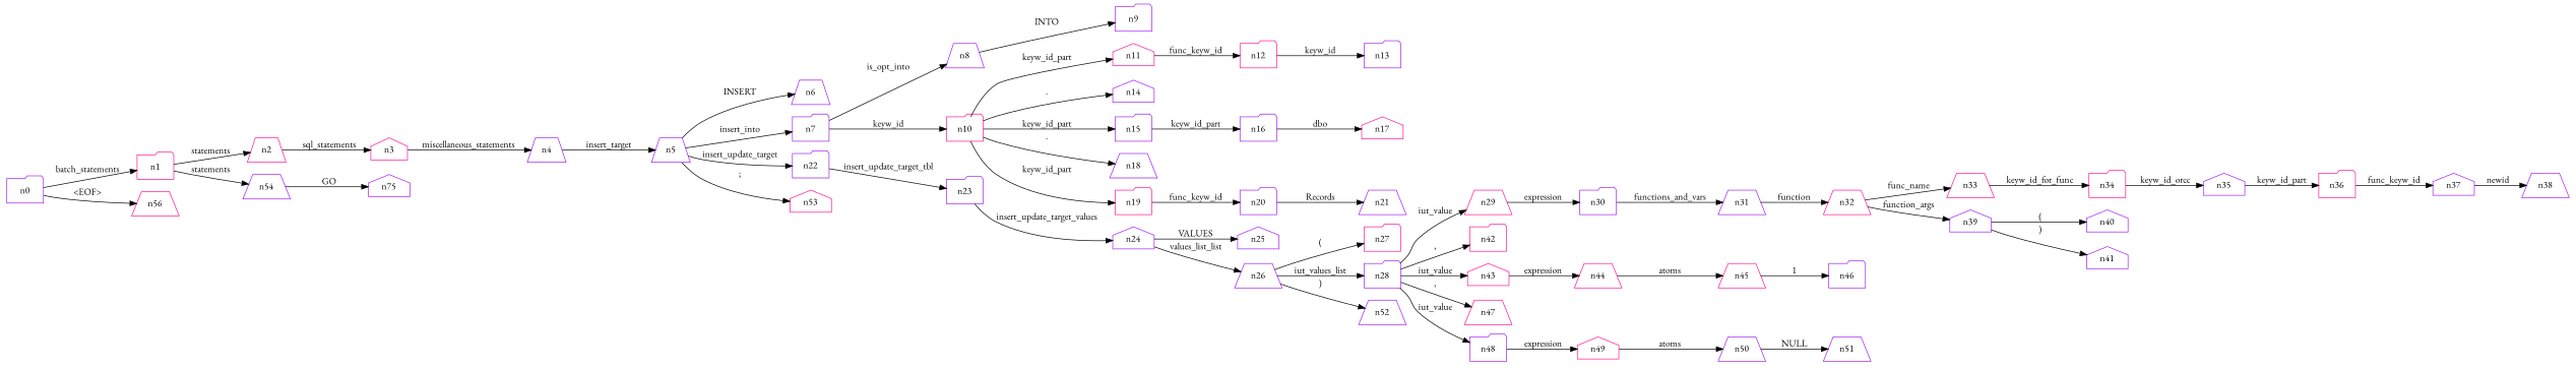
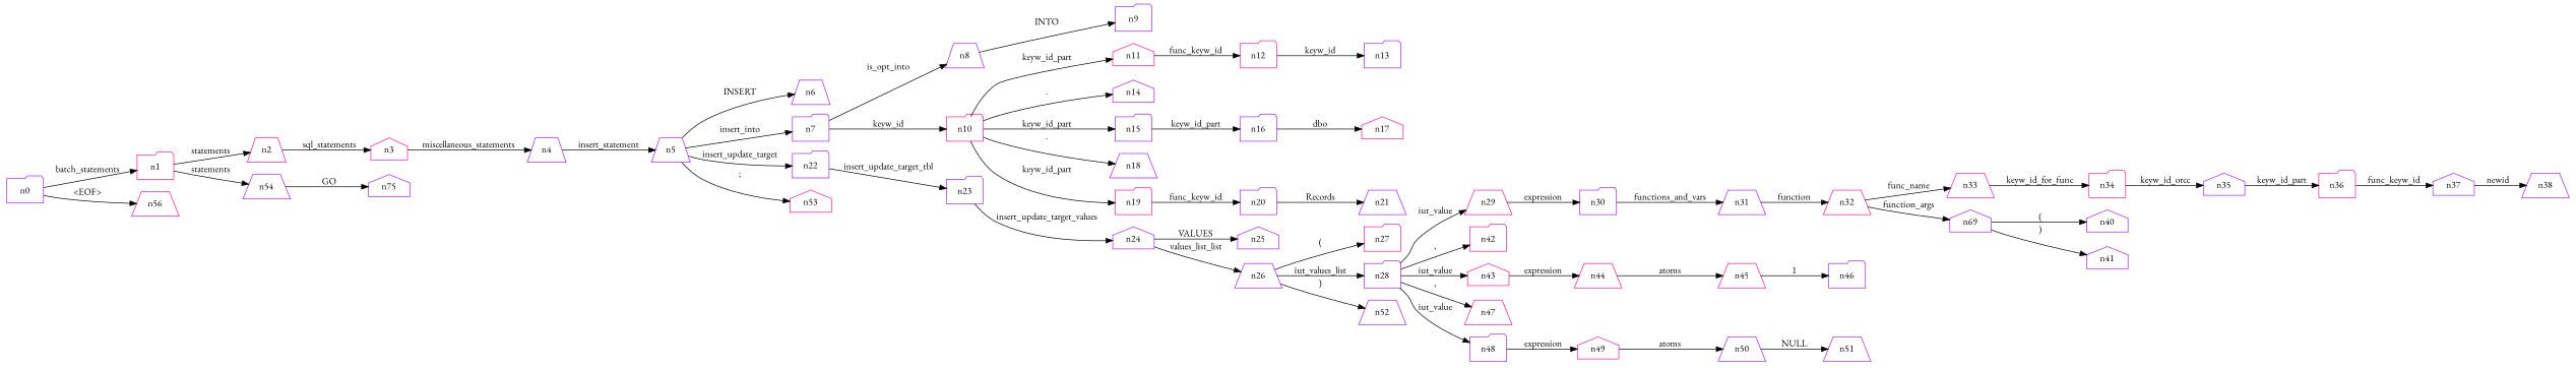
  digraph {
    fontname="EB Garamond"
    rankdir=LR
    node [color=purple fontname="EB Garamond" shape=folder]
    edge [fontname="EB Garamond"]
    n1 [color=deeppink]
    n0
    n56 [color=deeppink shape=trapezium]
    n2 [color=deeppink shape=trapezium]
    n54 [shape=trapezium]
    n3 [color=deeppink shape=house]
    n55 [label=n75 shape=house]
    n4 [shape=trapezium]
    n5 [shape=trapezium]
    n6 [shape=trapezium]
    n7
    n22
    n53 [color=deeppink shape=house]
    n8 [shape=trapezium]
    n10 [color=deeppink]
    n23
    n9
    n11 [color=deeppink shape=house]
    n14 [shape=house]
    n15
    n18 [shape=trapezium]
    n19 [color=deeppink]
    n12 [color=deeppink]
    n16
    n20
    n13
    n17 [color=deeppink shape=house]
    n21 [shape=trapezium]
    n24 [shape=house]
    n25 [shape=house]
    n26 [shape=trapezium]
    n27 [color=deeppink]
    n28
    n52 [shape=trapezium]
    n29 [color=deeppink shape=trapezium]
    n42 [color=deeppink]
    n43 [color=deeppink shape=house]
    n47 [color=deeppink shape=trapezium]
    n48
    n30
    n44 [color=deeppink shape=trapezium]
    n49 [color=deeppink shape=house]
    n31 [shape=trapezium]
    n32 [color=deeppink shape=trapezium]
    n33 [color=deeppink shape=trapezium]
-   n39 [shape=house]
+   n39 [shape=house label=n69]
    n34 [color=deeppink]
    n40 [shape=house]
    n41 [shape=house]
    n35 [shape=house]
    n36 [color=deeppink]
    n37 [shape=house]
    n38 [shape=trapezium]
    n45 [color=deeppink shape=trapezium]
    n46
    n50 [shape=trapezium]
    n51 [shape=trapezium]
    n1 -> n2 [label=statements]
    n1 -> n54 [label=statements]
    n0 -> n1 [label=batch_statements]
    n0 -> n56 [label="<EOF>"]
    n2 -> n3 [label=sql_statements]
    n54 -> n55 [label=GO]
    n3 -> n4 [label=miscellaneous_statements]
-   n4 -> n5 [label=insert_target]
+   n4 -> n5 [label=insert_statement]
    n5 -> n6 [label=INSERT]
    n5 -> n7 [label=insert_into]
    n5 -> n22 [label=insert_update_target]
    n5 -> n53 [label=";"]
    n7 -> n8 [label=is_opt_into]
    n7 -> n10 [label=keyw_id]
    n22 -> n23 [label=insert_update_target_tbl]
    n8 -> n9 [label=INTO]
    n10 -> n11 [label=keyw_id_part]
    n10 -> n14 [label="."]
    n10 -> n15 [label=keyw_id_part]
    n10 -> n18 [label="."]
    n10 -> n19 [label=keyw_id_part]
    n23 -> n24 [label=insert_update_target_values]
    n11 -> n12 [label=func_keyw_id]
    n15 -> n16 [label=keyw_id_part]
    n19 -> n20 [label=func_keyw_id]
    n12 -> n13 [label=keyw_id]
    n16 -> n17 [label=dbo]
    n20 -> n21 [label=Records]
    n24 -> n25 [label=VALUES]
    n24 -> n26 [label=values_list_list]
    n26 -> n27 [label="("]
    n26 -> n28 [label=iut_values_list]
    n26 -> n52 [label=")"]
    n28 -> n29 [label=iut_value]
    n28 -> n42 [label=","]
    n28 -> n43 [label=iut_value]
    n28 -> n47 [label=","]
    n28 -> n48 [label=iut_value]
    n29 -> n30 [label=expression]
    n43 -> n44 [label=expression]
    n48 -> n49 [label=expression]
    n30 -> n31 [label=functions_and_vars]
    n44 -> n45 [label=atoms]
    n49 -> n50 [label=atoms]
    n31 -> n32 [label=function]
    n32 -> n33 [label=func_name]
    n32 -> n39 [label=function_args]
    n33 -> n34 [label=keyw_id_for_func]
    n39 -> n40 [label="("]
    n39 -> n41 [label=")"]
    n34 -> n35 [label=keyw_id_orcc]
    n35 -> n36 [label=keyw_id_part]
    n36 -> n37 [label=func_keyw_id]
    n37 -> n38 [label=newid]
    n45 -> n46 [label=1]
    n50 -> n51 [label=NULL]
  }
